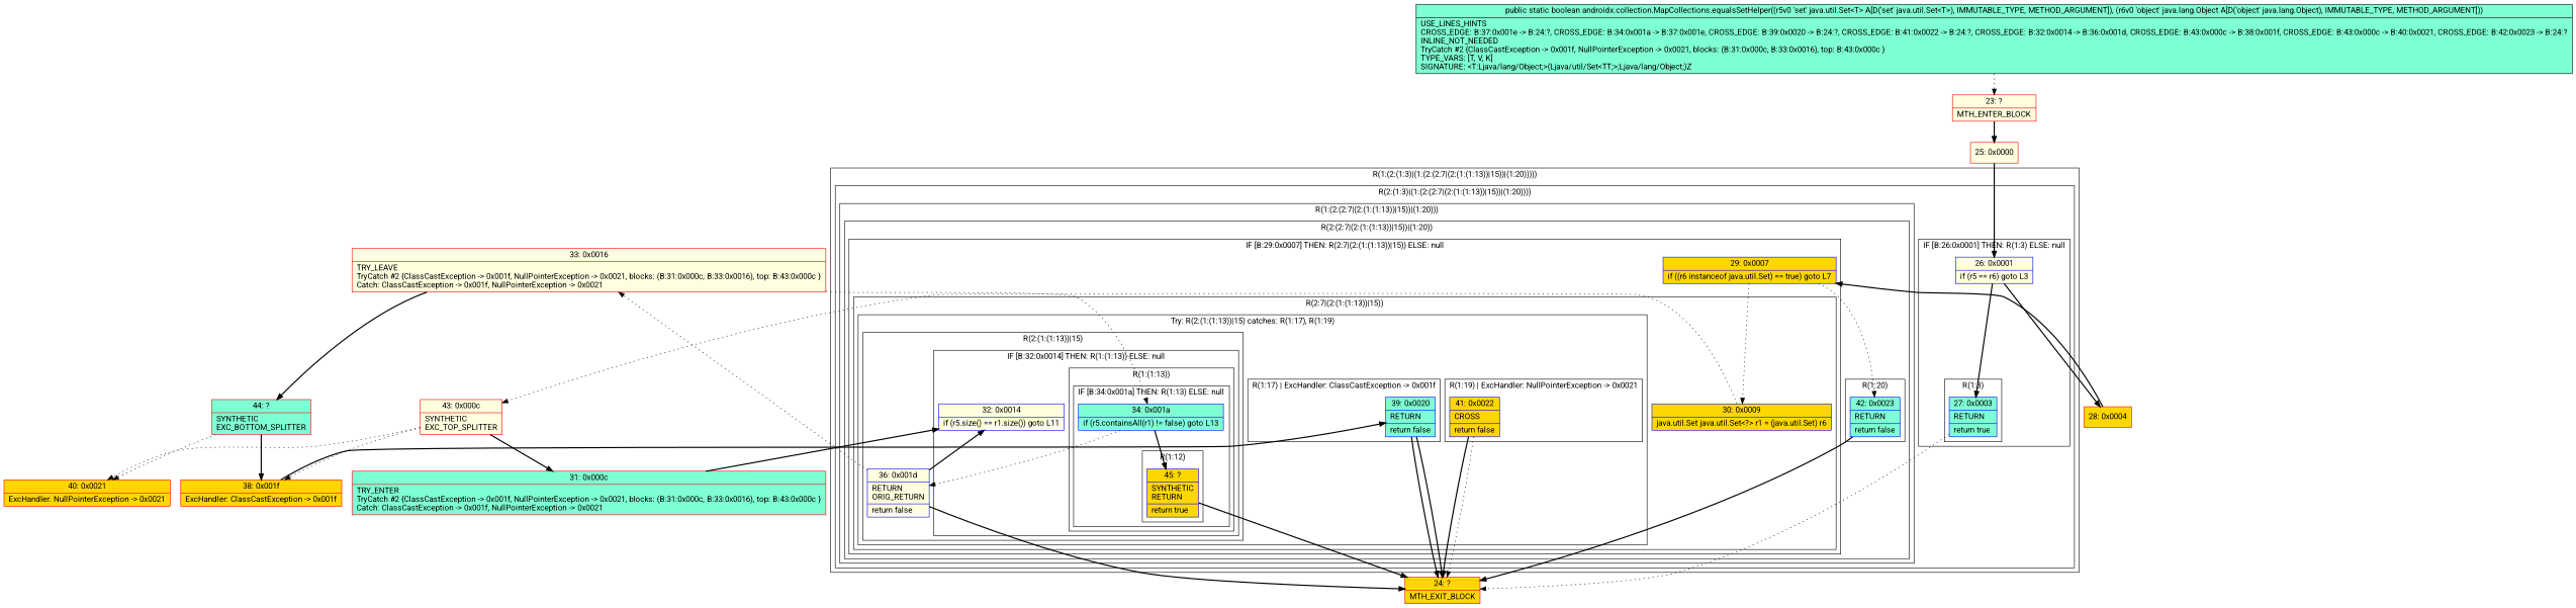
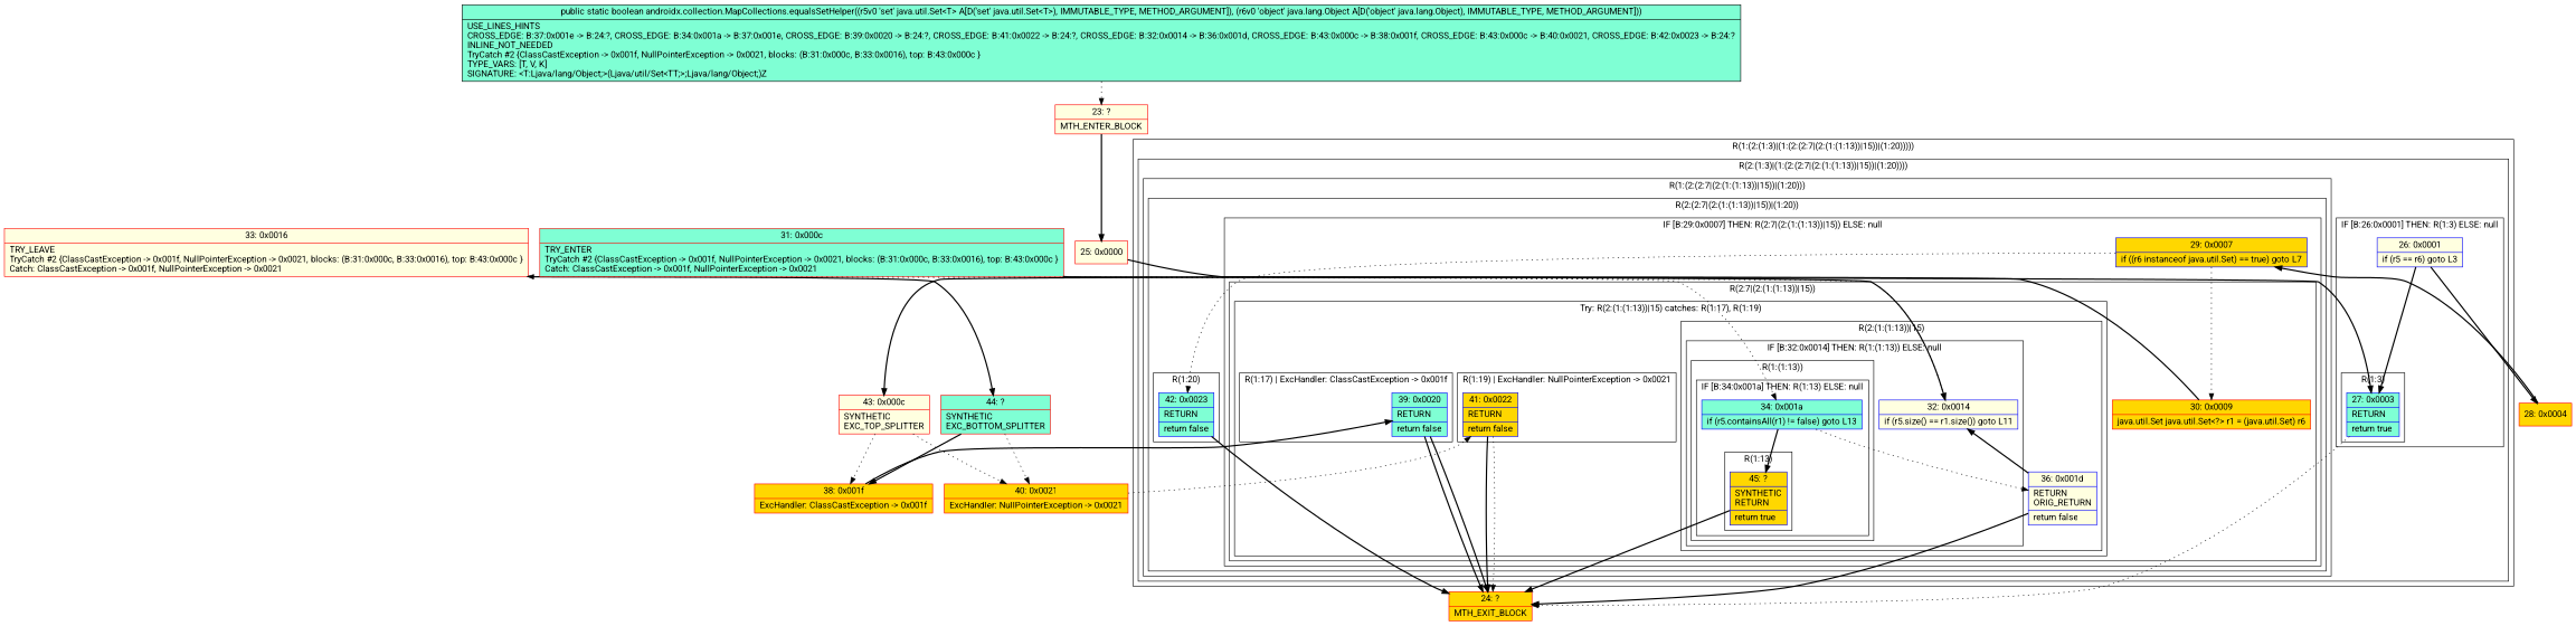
  digraph {
    fontname=Roboto
    node [color=blue fillcolor=gold fontname=Roboto shape=record style=filled]
    edge [fontname=Roboto style=bold]
    n1 [fillcolor=aquamarine label="{27\:\ 0x0003|RETURN\l|return true\l}"]
    n2 [fillcolor=lightyellow label="{26\:\ 0x0001|if (r5 == r6) goto L3\l}"]
    n3 [label="{45\:\ ?|SYNTHETIC\lRETURN\l|return true\l}"]
    n4 [fillcolor=aquamarine label="{34\:\ 0x001a|if (r5.containsAll(r1) != false) goto L13\l}"]
    n5 [fillcolor=lightyellow label="{32\:\ 0x0014|if (r5.size() == r1.size()) goto L11\l}"]
    n6 [fillcolor=lightyellow label="{36\:\ 0x001d|RETURN\lORIG_RETURN\l|return false\l}"]
    n7 [fillcolor=aquamarine label="{39\:\ 0x0020|RETURN\l|return false\l}"]
-   n8 [label="{41\:\ 0x0022|CROSS\l|return false\l}"]
-   n9 [label="{30\:\ 0x0009|java.util.Set java.util.Set\<?\> r1 = (java.util.Set) r6\l}"]
+   n8 [label="{41\:\ 0x0022|RETURN\l|return false\l}"]
+   n9 [color=red label="{30\:\ 0x0009|java.util.Set java.util.Set\<?\> r1 = (java.util.Set) r6\l}"]
    n10 [label="{29\:\ 0x0007|if ((r6 instanceof java.util.Set) == true) goto L7\l}"]
    n11 [fillcolor=aquamarine label="{42\:\ 0x0023|RETURN\l|return false\l}"]
    n12 [color=red label="{24\:\ ?|MTH_EXIT_BLOCK\l}"]
    n13 [color=red label="{28\:\ 0x0004}"]
    n14 [color=red fillcolor=lightyellow label="{33\:\ 0x0016|TRY_LEAVE\lTryCatch #2 \{ClassCastException \-\> 0x001f, NullPointerException \-\> 0x0021, blocks: (B:31:0x000c, B:33:0x0016), top: B:43:0x000c \}\lCatch: ClassCastException \-\> 0x001f, NullPointerException \-\> 0x0021\l}"]
    n15 [color=red fillcolor=lightyellow label="{43\:\ 0x000c|SYNTHETIC\lEXC_TOP_SPLITTER\l}"]
    n16 [color=red fillcolor=aquamarine label="{31\:\ 0x000c|TRY_ENTER\lTryCatch #2 \{ClassCastException \-\> 0x001f, NullPointerException \-\> 0x0021, blocks: (B:31:0x000c, B:33:0x0016), top: B:43:0x000c \}\lCatch: ClassCastException \-\> 0x001f, NullPointerException \-\> 0x0021\l}"]
    n17 [color=red label="{38\:\ 0x001f|ExcHandler: ClassCastException \-\> 0x001f\l}"]
    n18 [color=red label="{40\:\ 0x0021|ExcHandler: NullPointerException \-\> 0x0021\l}"]
    n19 [color=red fillcolor=aquamarine label="{44\:\ ?|SYNTHETIC\lEXC_BOTTOM_SPLITTER\l}"]
    n20 [color=red fillcolor=lightyellow label="{23\:\ ?|MTH_ENTER_BLOCK\l}"]
    n21 [color=red fillcolor=lightyellow label="{25\:\ 0x0000}"]
    n22 [fillcolor=aquamarine label="{public static boolean androidx.collection.MapCollections.equalsSetHelper((r5v0 'set' java.util.Set\<T\> A[D('set' java.util.Set\<T\>), IMMUTABLE_TYPE, METHOD_ARGUMENT]), (r6v0 'object' java.lang.Object A[D('object' java.lang.Object), IMMUTABLE_TYPE, METHOD_ARGUMENT]))  | USE_LINES_HINTS\lCROSS_EDGE: B:37:0x001e \-\> B:24:?, CROSS_EDGE: B:34:0x001a \-\> B:37:0x001e, CROSS_EDGE: B:39:0x0020 \-\> B:24:?, CROSS_EDGE: B:41:0x0022 \-\> B:24:?, CROSS_EDGE: B:32:0x0014 \-\> B:36:0x001d, CROSS_EDGE: B:43:0x000c \-\> B:38:0x001f, CROSS_EDGE: B:43:0x000c \-\> B:40:0x0021, CROSS_EDGE: B:42:0x0023 \-\> B:24:?\lINLINE_NOT_NEEDED\lTryCatch #2 \{ClassCastException \-\> 0x001f, NullPointerException \-\> 0x0021, blocks: (B:31:0x000c, B:33:0x0016), top: B:43:0x000c \}\lTYPE_VARS: [T, V, K]\lSIGNATURE: \<T:Ljava\/lang\/Object;\>(Ljava\/util\/Set\<TT;\>;Ljava\/lang\/Object;)Z\l}" color=""]
    subgraph cluster_1 {
      label="R(1:(2:(1:3)|(1:(2:(2:7|(2:(1:(1:13))|15))|(1:20)))))"
      subgraph cluster_2 {
        label="R(2:(1:3)|(1:(2:(2:7|(2:(1:(1:13))|15))|(1:20))))"
        subgraph cluster_3 {
          label="IF [B:26:0x0001] THEN: R(1:3) ELSE: null"
          n2
          subgraph cluster_4 {
            label="R(1:3)"
            n1
          }
        }
        subgraph cluster_5 {
          label="R(1:(2:(2:7|(2:(1:(1:13))|15))|(1:20)))"
          subgraph cluster_6 {
            label="R(2:(2:7|(2:(1:(1:13))|15))|(1:20))"
            subgraph cluster_7 {
              label="IF [B:29:0x0007] THEN: R(2:7|(2:(1:(1:13))|15)) ELSE: null"
              n10
              subgraph cluster_8 {
                label="R(2:7|(2:(1:(1:13))|15))"
                n9
                subgraph cluster_9 {
                  label="Try: R(2:(1:(1:13))|15) catches: R(1:17), R(1:19)"
                  subgraph cluster_10 {
                    label="R(2:(1:(1:13))|15)"
                    n6
                    subgraph cluster_11 {
                      label="IF [B:32:0x0014] THEN: R(1:(1:13)) ELSE: null"
                      n5
                      subgraph cluster_12 {
                        label="R(1:(1:13))"
                        subgraph cluster_13 {
                          label="IF [B:34:0x001a] THEN: R(1:13) ELSE: null"
                          n4
                          subgraph cluster_14 {
-                           label="R(1:12)"
+                           label="R(1:13)"
                            n3
                          }
                        }
                      }
                    }
                  }
                  subgraph cluster_15 {
                    label="R(1:17) | ExcHandler: ClassCastException \-\> 0x001f\l"
                    n7
                  }
                  subgraph cluster_16 {
                    label="R(1:19) | ExcHandler: NullPointerException \-\> 0x0021\l"
                    n8
                  }
                }
              }
            }
            subgraph cluster_17 {
              label="R(1:20)"
              n11
            }
          }
        }
      }
    }
    subgraph cluster_18 {
      label="R(1:17) | ExcHandler: ClassCastException \-\> 0x001f\l"
    }
    subgraph cluster_19 {
      label="R(1:19) | ExcHandler: NullPointerException \-\> 0x0021\l"
    }
    n1 -> n12 [style=dotted]
    n2 -> n1
    n2 -> n13
    n3 -> n12
    n4 -> n3
    n4 -> n6 [style=dotted]
-   n6 -> n14 [style=dotted]
+   n5 -> n14 [style=dotted]
    n6 -> n5
    n6 -> n12
    n7 -> n12
    n7 -> n12
    n8 -> n12
    n8 -> n12 [style=dotted]
-   n9 -> n15 [style=dotted]
+   n9 -> n15
    n10 -> n9 [style=dotted]
    n10 -> n11 [style=dotted]
    n11 -> n12
    n13 -> n10
    n14 -> n4 [style=dotted]
    n14 -> n19
-   n15 -> n16
    n15 -> n17 [style=dotted]
    n15 -> n18 [style=dotted]
    n16 -> n5
    n17 -> n7
+   n18 -> n8 [style=dotted]
    n19 -> n17
    n19 -> n18 [style=dotted]
    n20 -> n21
-   n21 -> n2
+   n21 -> n1
    n22 -> n20 [style=dotted]
  }
